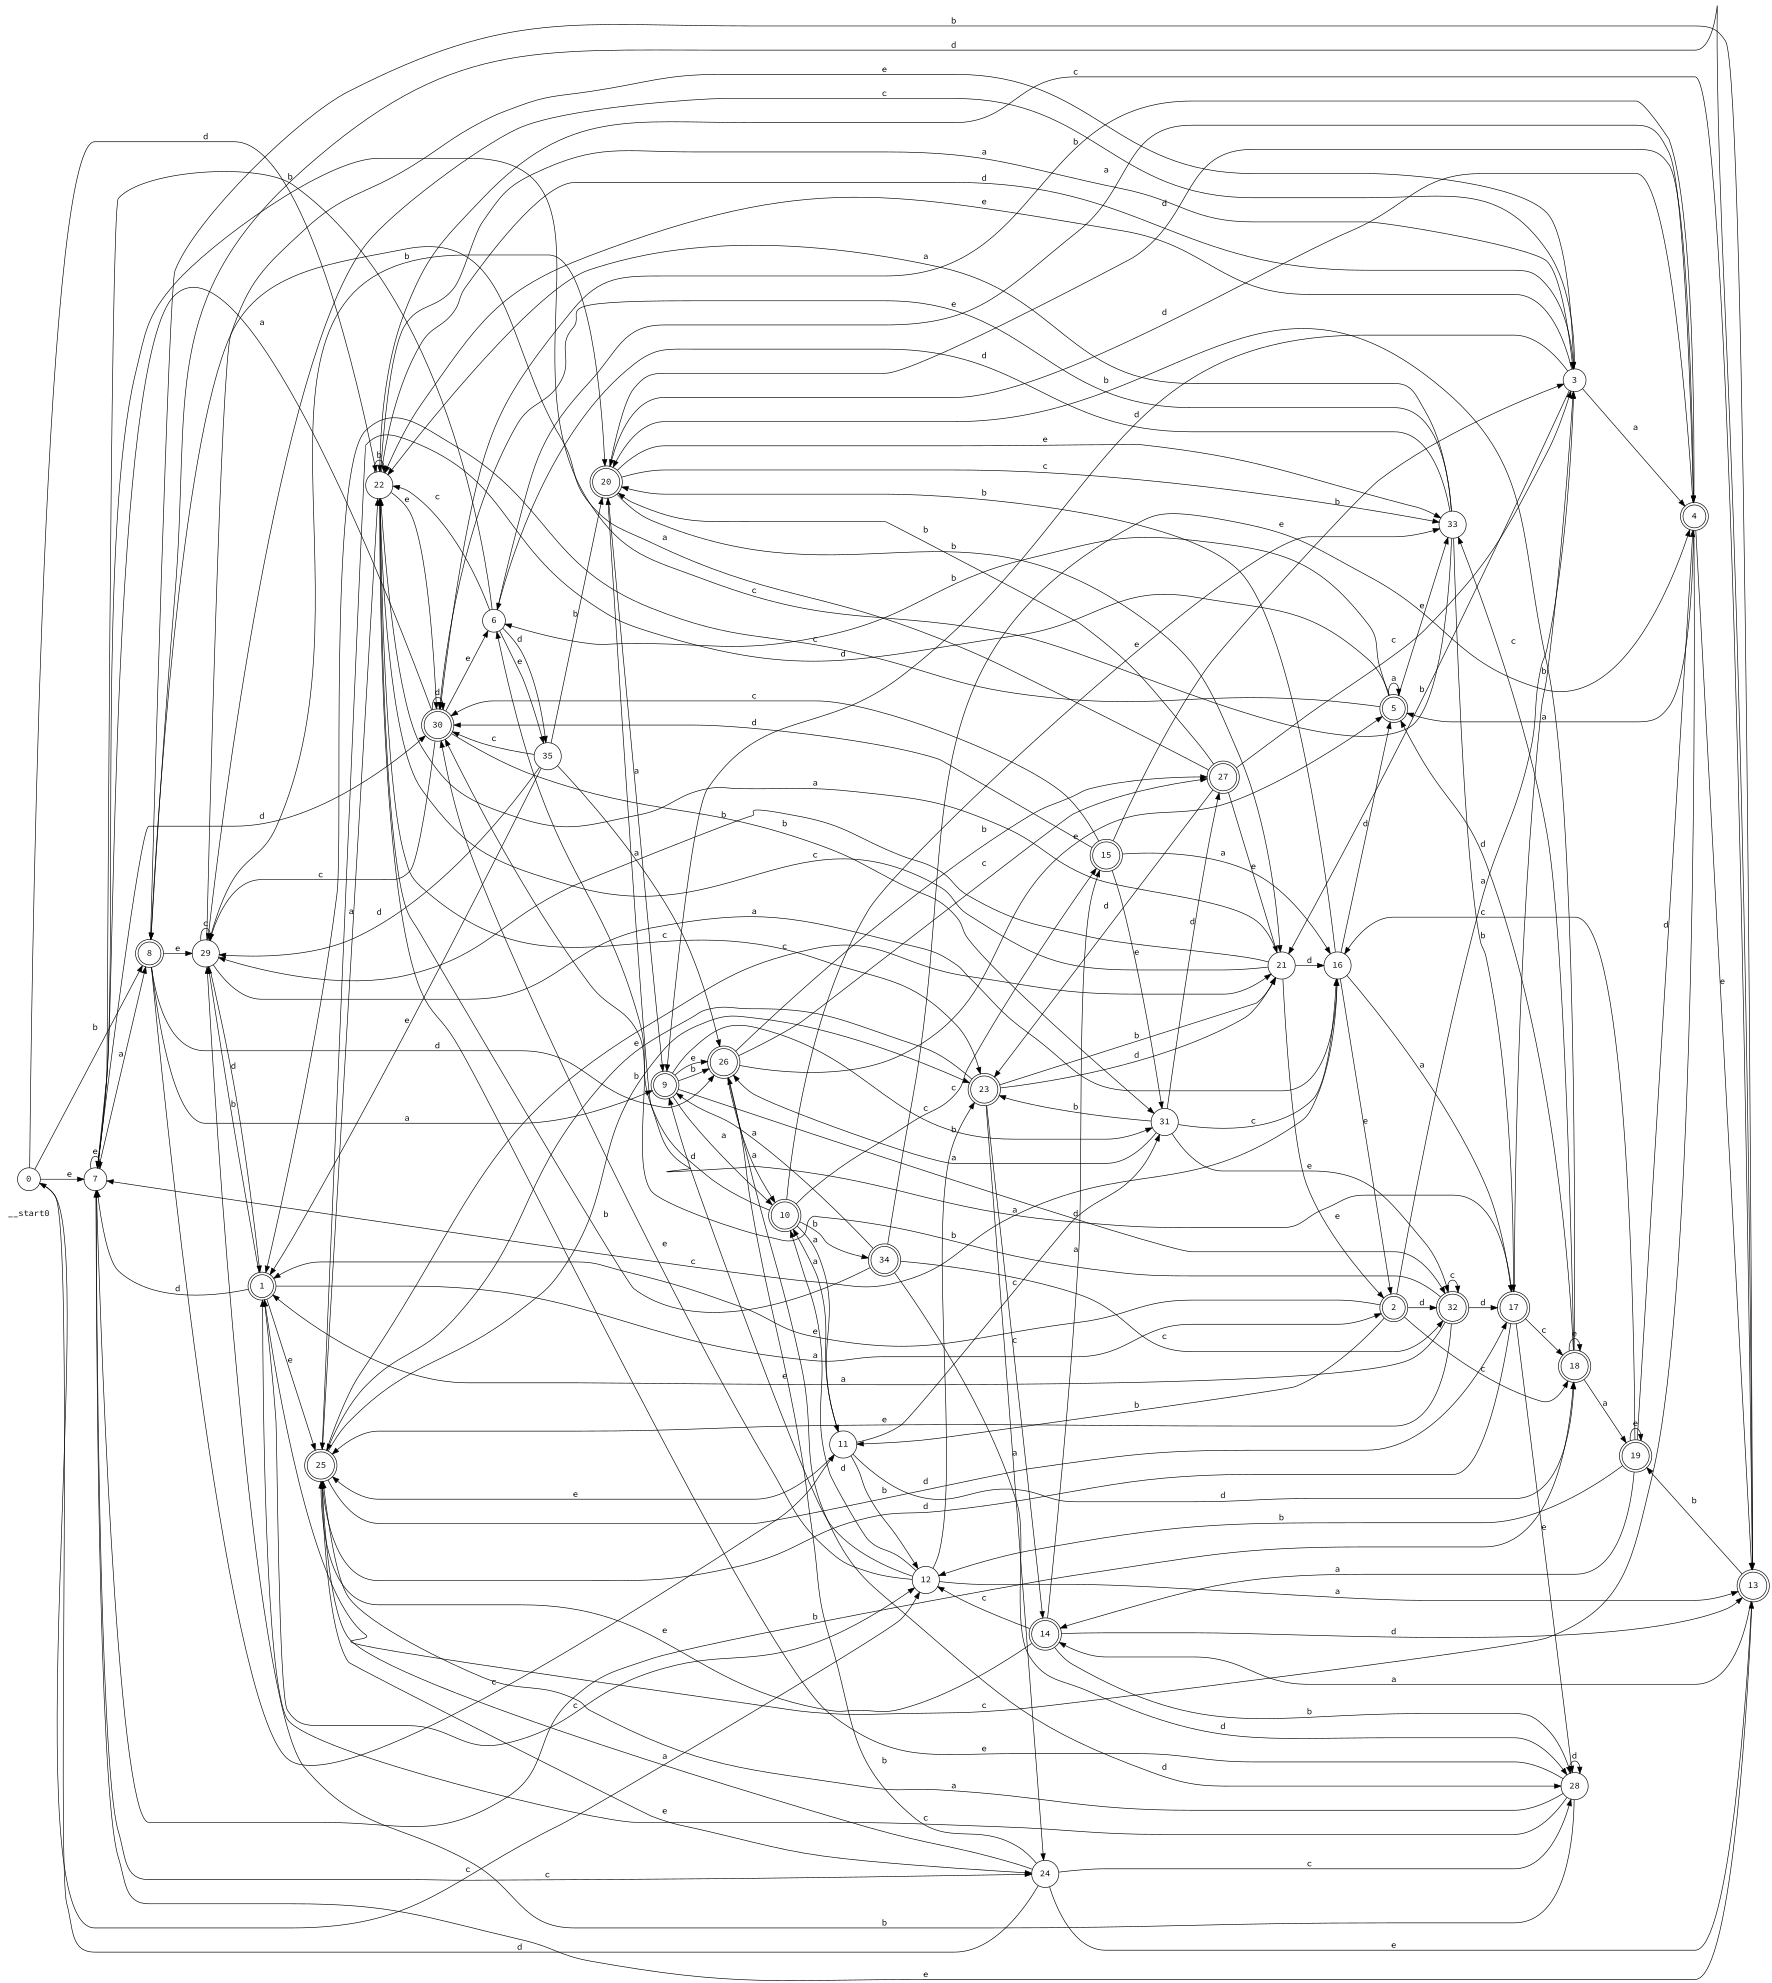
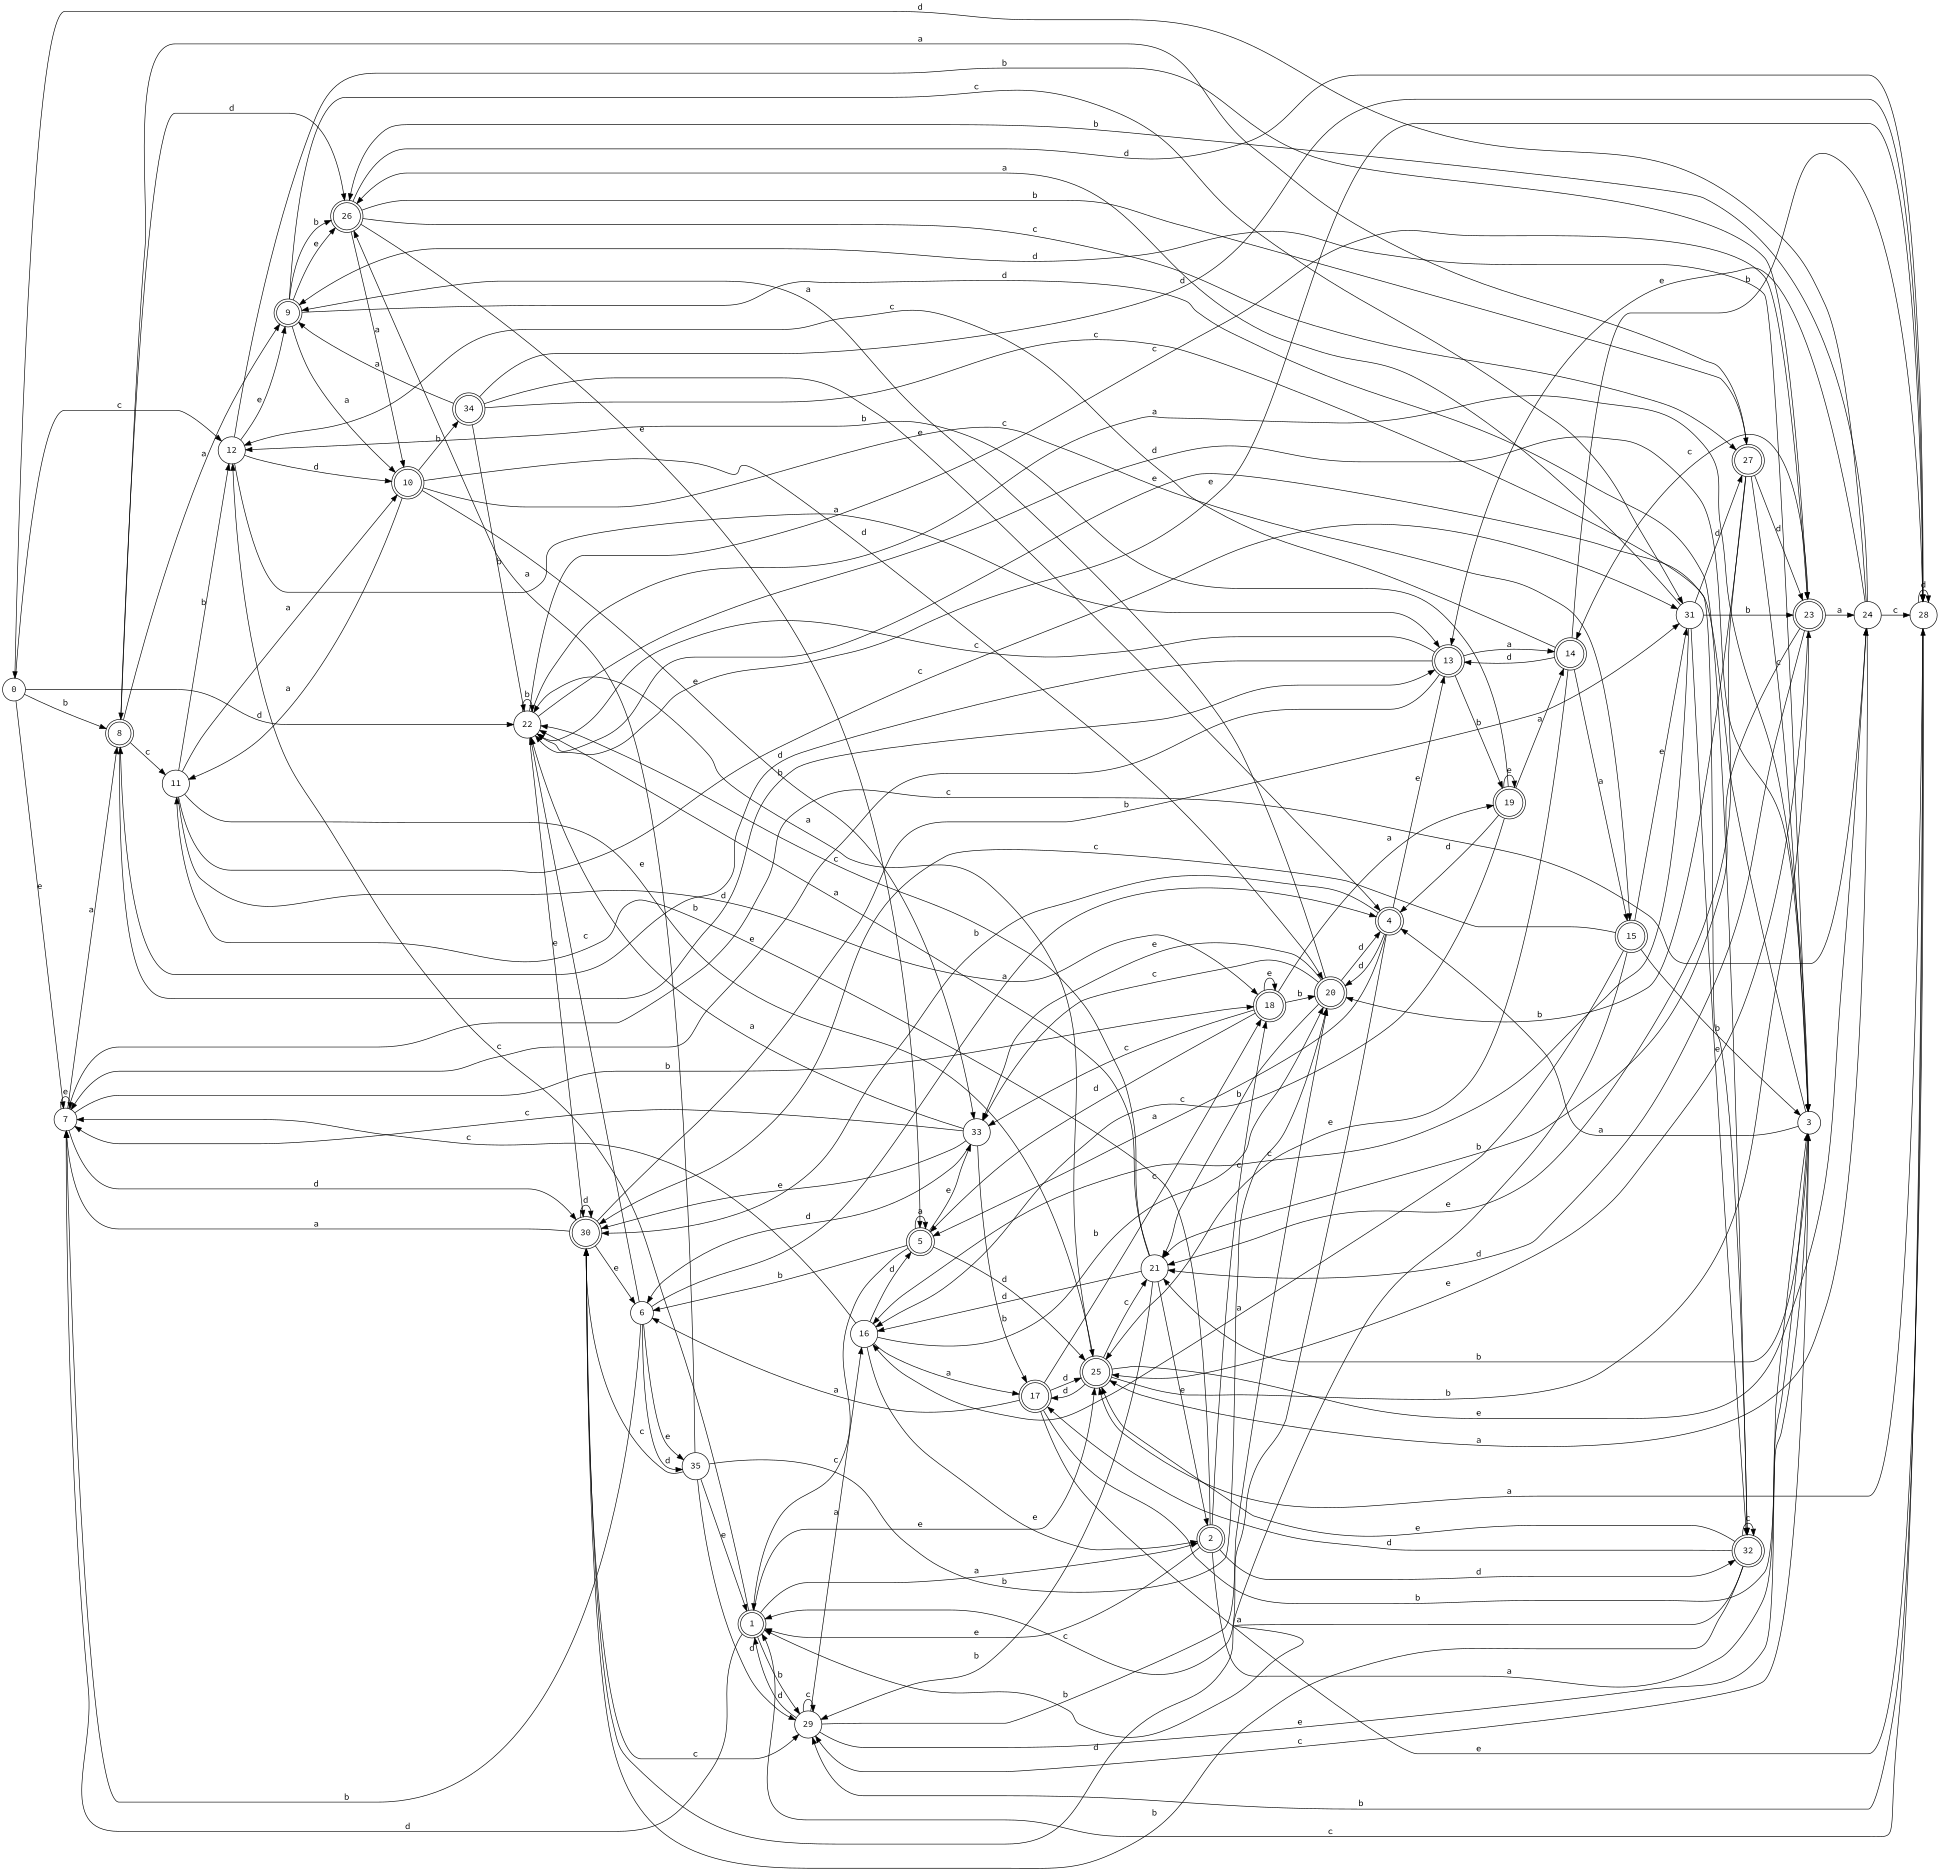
  digraph {
    fontname="Source Code Pro"
    rankdir=LR
    node [fontname="Source Code Pro" shape=doublecircle color=black fillcolor=white style="rounded,filled"]
    edge [fontname="Source Code Pro"]
-   __start0 [shape=none color="" fillcolor="" style=""]
    n2 [label=0 shape=circle style=filled]
    n3 [label=7 shape=circle style=filled]
    n4 [label=8]
    n5 [label=12 shape=circle style=filled]
    n6 [label=22 shape=circle style=filled]
    n7 [label=1]
    n8 [label=2]
    n9 [label=25]
    n10 [label=29 shape=circle style=filled]
    n11 [label=18]
    n12 [label=30]
    n13 [label=24 shape=circle style=filled]
    n14 [label=11 shape=circle style=filled]
    n15 [label=9]
    n16 [label=13]
    n17 [label=26]
    n18 [label=10]
    n19 [label=23]
    n20 [label=3 shape=circle style=filled]
    n21 [label=32]
    n22 [label=21 shape=circle style=filled]
    n23 [label=17]
    n24 [label=20]
    n25 [label=16 shape=circle style=filled]
    n26 [label=4]
    n27 [label=31 shape=circle]
    n28 [label=5]
    n29 [label=33 shape=circle style=filled]
    n30 [label=19]
    n31 [label=6 shape=circle style=filled]
    n32 [label=14]
    n33 [label=35 shape=circle style=filled]
    n34 [label=28 shape=circle style=filled]
    n35 [label=27]
    n36 [label=15]
    n37 [label=34]
    n2 -> n3 [label=e]
    n2 -> n4 [label=b]
    n2 -> n5 [label=c]
    n2 -> n6 [label=d]
    n3 -> n3 [label=e]
    n3 -> n4 [label=a]
    n3 -> n11 [label=b]
    n3 -> n12 [label=d]
    n3 -> n13 [label=c]
-   n4 -> n10 [label=e]
    n4 -> n14 [label=c]
    n4 -> n15 [label=a]
    n4 -> n16 [label=b]
    n4 -> n17 [label=d]
-   n5 -> n12 [label=e]
    n5 -> n15 [label=e]
    n5 -> n16 [label=a]
    n5 -> n18 [label=d]
    n5 -> n19 [label=b]
    n6 -> n6 [label=b]
    n6 -> n12 [label=e]
    n6 -> n19 [label=c]
    n6 -> n20 [label=a]
    n6 -> n20 [label=d]
    n7 -> n3 [label=d]
    n7 -> n5 [label=c]
    n7 -> n8 [label=a]
    n7 -> n9 [label=e]
    n7 -> n10 [label=b]
    n8 -> n7 [label=e]
    n8 -> n11 [label=c]
    n8 -> n14 [label=b]
    n8 -> n20 [label=a]
    n8 -> n21 [label=d]
    n9 -> n6 [label=a]
    n9 -> n13 [label=e]
    n9 -> n19 [label=b]
    n9 -> n22 [label=c]
    n9 -> n23 [label=d]
    n10 -> n7 [label=d]
    n10 -> n10 [label=c]
    n10 -> n20 [label=e]
    n10 -> n24 [label=b]
    n10 -> n25 [label=a]
    n11 -> n11 [label=e]
    n11 -> n24 [label=b]
    n11 -> n28 [label=d]
    n11 -> n29 [label=c]
    n11 -> n30 [label=a]
    n12 -> n3 [label=a]
    n12 -> n10 [label=c]
    n12 -> n12 [label=d]
    n12 -> n27 [label=b]
    n12 -> n31 [label=e]
    n13 -> n2 [label=d]
    n13 -> n9 [label=a]
    n13 -> n16 [label=e]
    n13 -> n17 [label=b]
    n13 -> n34 [label=c]
    n14 -> n5 [label=b]
    n14 -> n9 [label=e]
    n14 -> n11 [label=d]
    n14 -> n18 [label=a]
    n14 -> n27 [label=c]
    n15 -> n17 [label=b]
    n15 -> n17 [label=e]
    n15 -> n18 [label=a]
    n15 -> n21 [label=d]
    n15 -> n27 [label=c]
    n16 -> n3 [label=e]
    n16 -> n4 [label=d]
    n16 -> n6 [label=c]
    n16 -> n30 [label=b]
    n16 -> n32 [label=a]
    n17 -> n18 [label=a]
    n17 -> n28 [label=e]
    n17 -> n34 [label=d]
    n17 -> n35 [label=b]
    n17 -> n35 [label=c]
    n18 -> n14 [label=a]
    n18 -> n24 [label=d]
    n18 -> n29 [label=e]
    n18 -> n36 [label=c]
    n18 -> n37 [label=b]
    n19 -> n9 [label=e]
    n19 -> n13 [label=a]
    n19 -> n22 [label=b]
    n19 -> n22 [label=d]
    n19 -> n32 [label=c]
    n20 -> n6 [label=e]
    n20 -> n10 [label=c]
    n20 -> n15 [label=d]
    n20 -> n22 [label=b]
    n20 -> n26 [label=a]
    n21 -> n7 [label=a]
    n21 -> n9 [label=e]
    n21 -> n12 [label=b]
    n21 -> n21 [label=c]
    n21 -> n23 [label=d]
    n22 -> n6 [label=a]
    n22 -> n6 [label=c]
    n22 -> n8 [label=e]
    n22 -> n10 [label=b]
    n22 -> n25 [label=d]
    n23 -> n9 [label=d]
    n23 -> n11 [label=c]
    n23 -> n20 [label=b]
    n23 -> n31 [label=a]
    n23 -> n34 [label=e]
    n24 -> n15 [label=a]
    n24 -> n22 [label=b]
    n24 -> n26 [label=d]
    n24 -> n29 [label=c]
    n24 -> n29 [label=e]
    n25 -> n3 [label=c]
    n25 -> n8 [label=e]
    n25 -> n23 [label=a]
    n25 -> n24 [label=b]
    n25 -> n28 [label=d]
    n26 -> n7 [label=c]
    n26 -> n12 [label=b]
    n26 -> n16 [label=e]
    n26 -> n24 [label=d]
    n26 -> n28 [label=a]
    n27 -> n17 [label=a]
    n27 -> n19 [label=b]
    n27 -> n21 [label=e]
    n27 -> n25 [label=c]
    n27 -> n35 [label=d]
    n28 -> n7 [label=c]
    n28 -> n9 [label=d]
    n28 -> n28 [label=a]
    n28 -> n29 [label=e]
    n28 -> n31 [label=b]
    n29 -> n3 [label=c]
    n29 -> n6 [label=a]
    n29 -> n12 [label=e]
    n29 -> n23 [label=b]
    n29 -> n31 [label=d]
    n30 -> n5 [label=b]
    n30 -> n25 [label=c]
    n30 -> n26 [label=d]
    n30 -> n30 [label=e]
    n30 -> n32 [label=a]
    n31 -> n3 [label=b]
    n31 -> n6 [label=c]
    n31 -> n26 [label=a]
    n31 -> n33 [label=d]
    n31 -> n33 [label=e]
    n32 -> n5 [label=c]
    n32 -> n9 [label=e]
    n32 -> n16 [label=d]
    n32 -> n34 [label=b]
    n32 -> n36 [label=a]
    n33 -> n7 [label=e]
    n33 -> n10 [label=d]
    n33 -> n12 [label=c]
    n33 -> n17 [label=a]
    n33 -> n24 [label=b]
    n34 -> n6 [label=e]
    n34 -> n7 [label=c]
    n34 -> n9 [label=a]
    n34 -> n10 [label=b]
    n34 -> n34 [label=d]
    n35 -> n4 [label=a]
    n35 -> n19 [label=d]
    n35 -> n20 [label=c]
    n35 -> n22 [label=e]
    n35 -> n24 [label=b]
    n36 -> n12 [label=c]
    n36 -> n12 [label=d]
    n36 -> n20 [label=b]
    n36 -> n25 [label=a]
    n36 -> n27 [label=e]
    n37 -> n6 [label=b]
    n37 -> n15 [label=a]
    n37 -> n21 [label=c]
    n37 -> n26 [label=e]
    n37 -> n34 [label=d]
  }
